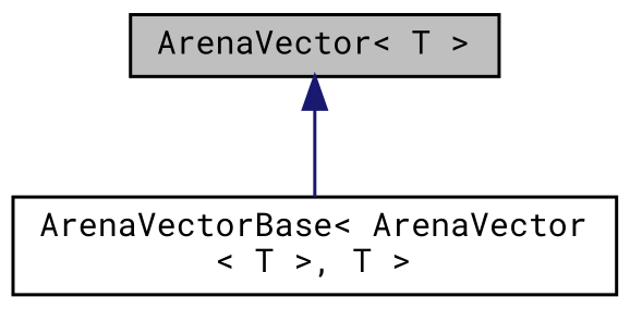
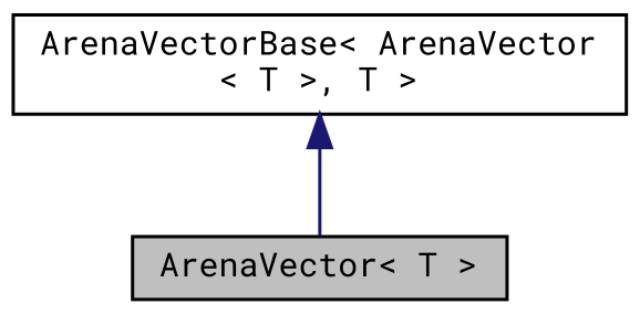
  digraph {
    fontname="Roboto Mono"
    node [color=black fontname="Roboto Mono" fontsize=10 shape=record style=filled]
    n1 [fillcolor=grey75 fontcolor=black height=0.2 label="ArenaVector\< T \>" width=0.4]
    n2 [fillcolor=white height=0.2 label="ArenaVectorBase\< ArenaVector\l\< T \>, T \>" width=0.4]
-   n1 -> n2 [color=midnightblue dir=back fontname="Roboto Mono" fontsize=10 labelfontname=Helvetica labelfontsize=10 style=solid]
+   n2 -> n1 [color=midnightblue dir=back fontname="Roboto Mono" fontsize=10 labelfontname=Helvetica labelfontsize=10 style=solid]
  }
